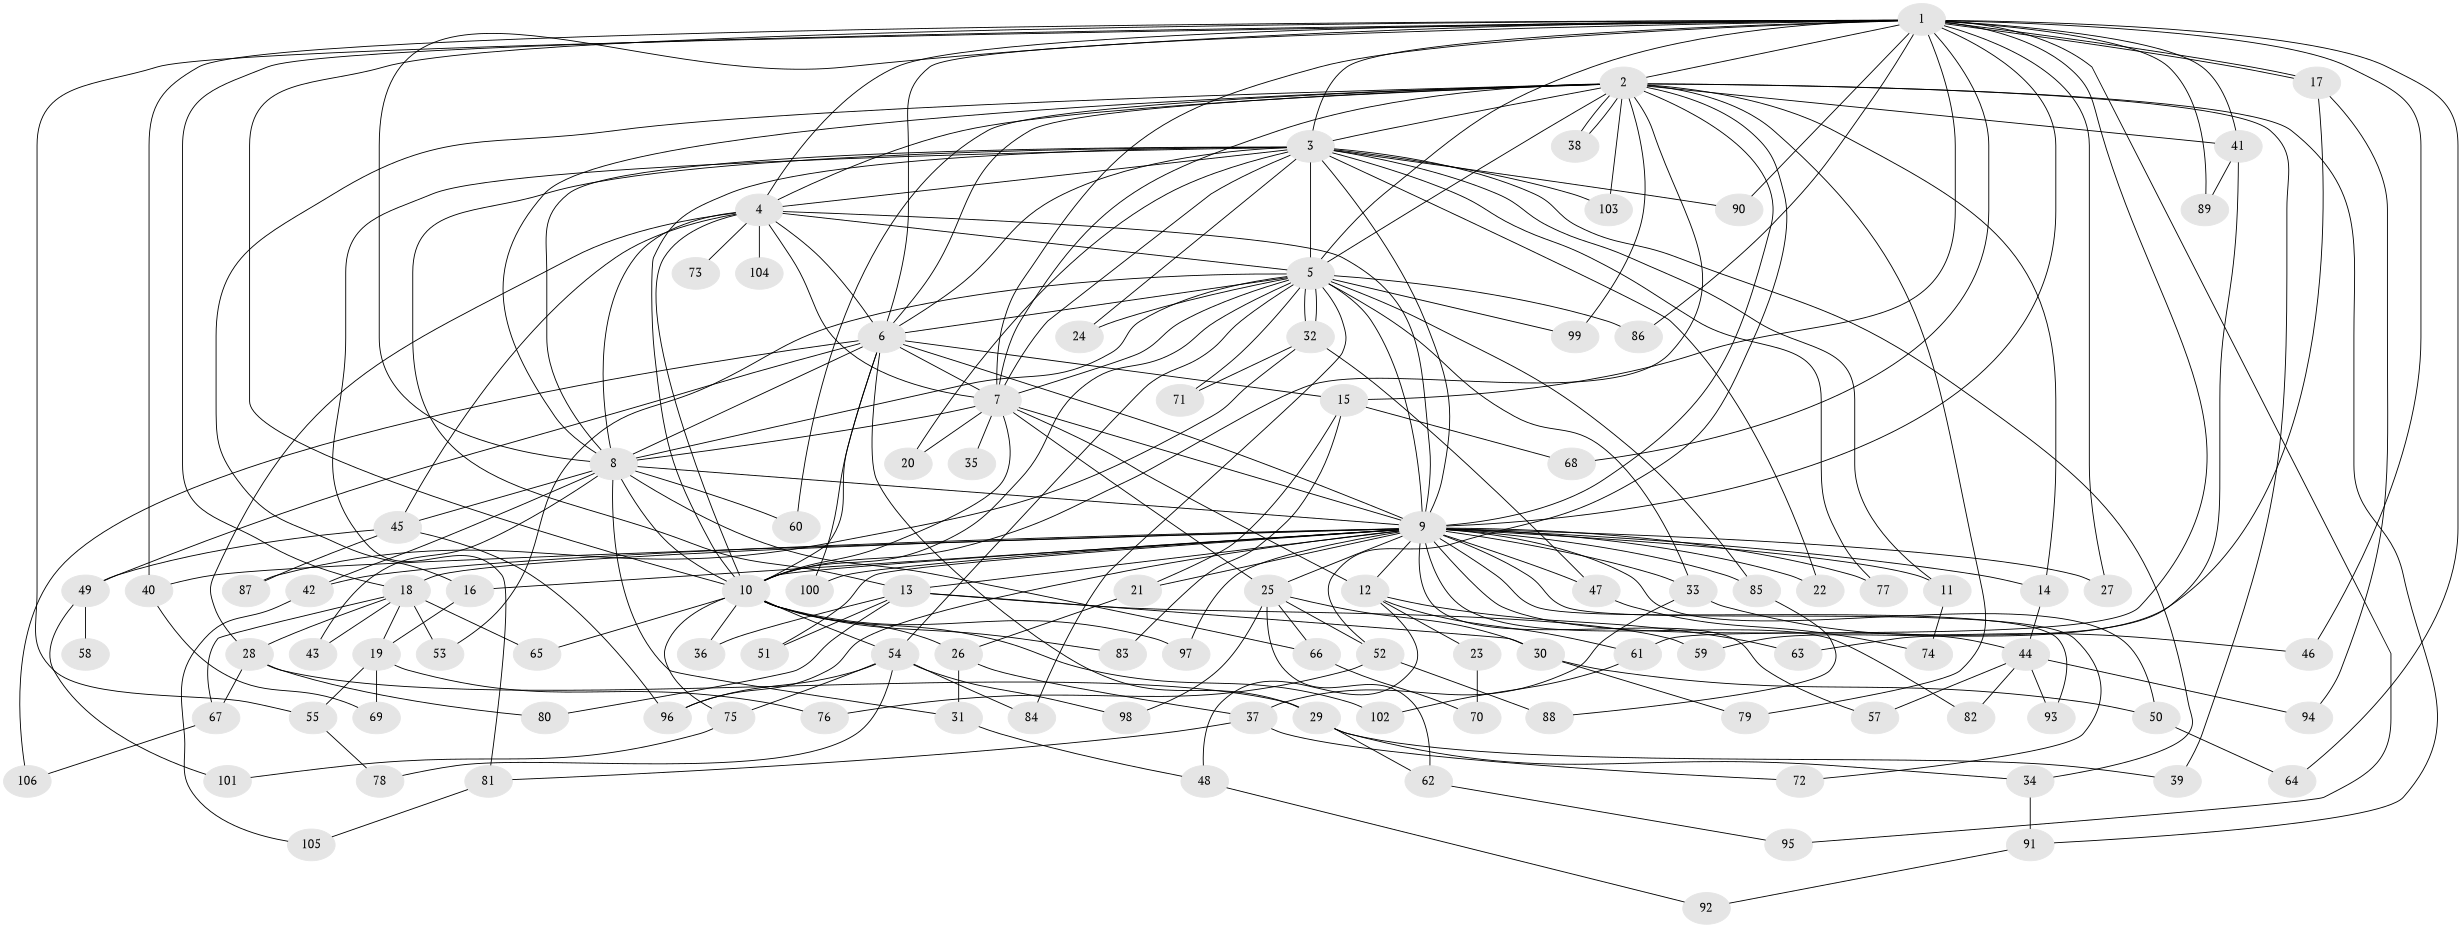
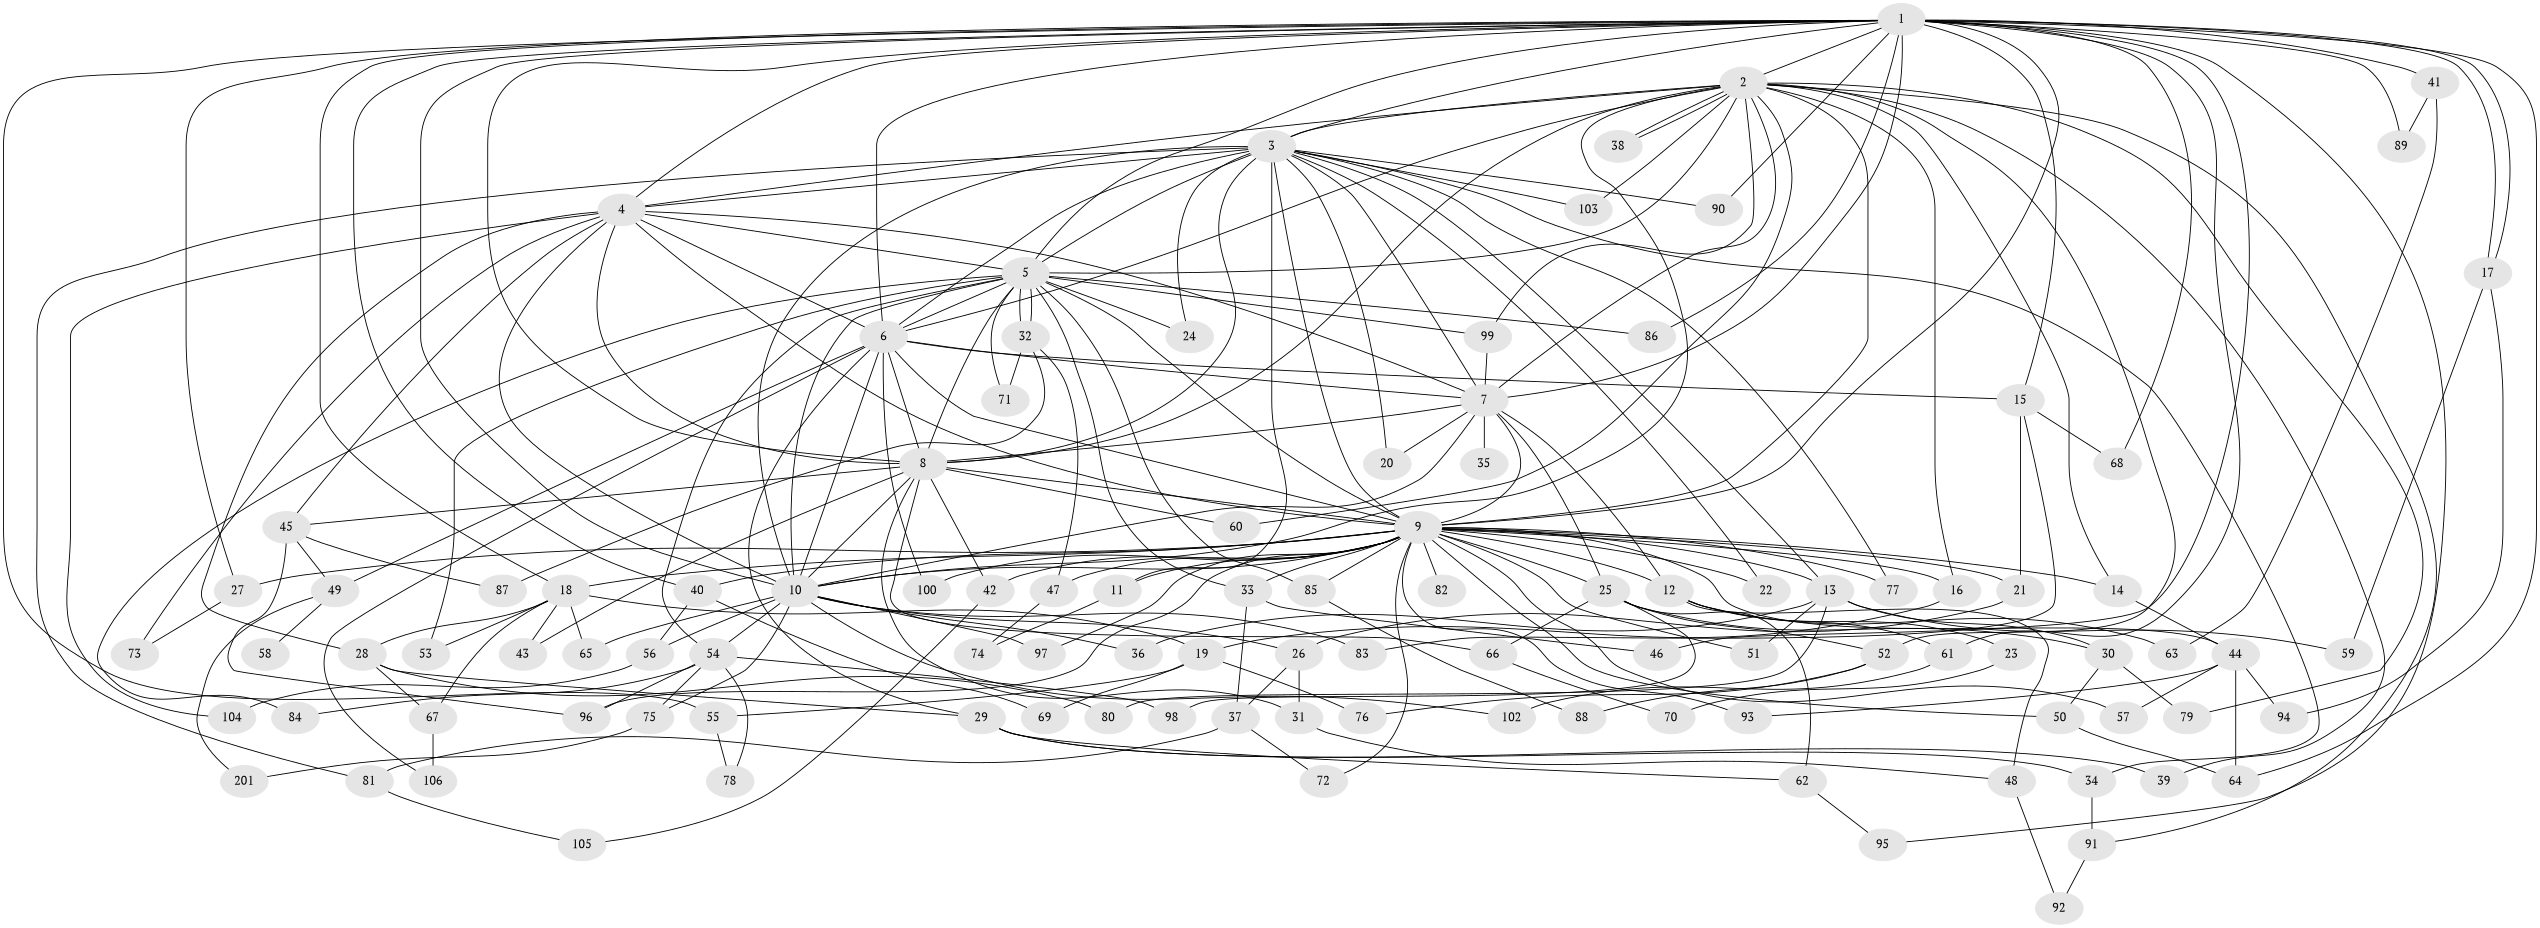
  graph {
    fontname="PT Serif"
    node [color=gray90 fontname="PT Serif" style=filled]
    edge [fontname="PT Serif"]
    1
    2
    3
    4
    5
    6
    7
    8
    9
    10
    15
    17
    18
    27
    40
    41
    46
    55
    61
    64
    68
    86
    89
    90
    95
    14
    16
    38
    39
    52
    60
    79
    91
    99
    103
    11
    13
    20
    22
    24
    34
    77
    81
    28
    45
    73
    104
    32
    33
    53
    54
    71
    84
    85
    29
    49
    100
    106
    12
    25
    35
    31
    42
    43
    66
    21
    44
    47
    50
    51
    57
    72
    82
    93
    97
    96
    26
    36
+   56
    65
    75
    83
    102
    59
    94
    19
    67
    69
    63
    78
    76
    88
    92
    74
    30
    80
    105
    87
    37
    98
    62
    58
-   101
+   101 [label=201]
    23
    48
    70
    1 -- 2
    1 -- 3
    1 -- 4
    1 -- 5
    1 -- 6
    1 -- 7
    1 -- 8
    1 -- 9
    1 -- 10
    1 -- 15
    1 -- 17
    1 -- 17
    1 -- 18
    1 -- 27
    1 -- 40
    1 -- 41
    1 -- 46
    1 -- 55
    1 -- 61
    1 -- 64
    1 -- 68
    1 -- 86
    1 -- 89
    1 -- 90
    1 -- 95
    2 -- 3
    2 -- 4
    2 -- 5
    2 -- 6
    2 -- 7
    2 -- 8
    2 -- 9
    2 -- 10
-   2 -- 41
    2 -- 14
    2 -- 16
    2 -- 38
    2 -- 38
    2 -- 39
    2 -- 52
    2 -- 60
    2 -- 79
    2 -- 91
    2 -- 99
    2 -- 103
    3 -- 4
    3 -- 5
    3 -- 6
    3 -- 7
    3 -- 8
    3 -- 9
    3 -- 10
    3 -- 90
    3 -- 103
    3 -- 11
    3 -- 13
    3 -- 20
    3 -- 22
    3 -- 24
    3 -- 34
    3 -- 77
    3 -- 81
    4 -- 5
    4 -- 6
    4 -- 7
    4 -- 8
    4 -- 9
    4 -- 10
    4 -- 28
    4 -- 45
    4 -- 73
    4 -- 104
    5 -- 6
-   5 -- 7
+   99 -- 7
    5 -- 8
    5 -- 9
    5 -- 10
    5 -- 86
    5 -- 99
    5 -- 24
    5 -- 32
    5 -- 32
    5 -- 33
    5 -- 53
    5 -- 54
    5 -- 71
    5 -- 84
    5 -- 85
    6 -- 7
    6 -- 8
    6 -- 9
    6 -- 10
    6 -- 15
    6 -- 29
    6 -- 49
    6 -- 100
    6 -- 106
    7 -- 8
    7 -- 9
    7 -- 10
    7 -- 20
    7 -- 12
    7 -- 25
    7 -- 35
    8 -- 9
    8 -- 10
    8 -- 60
    8 -- 45
    8 -- 31
    8 -- 42
    8 -- 43
    8 -- 66
    9 -- 10
    9 -- 18
    9 -- 27
    9 -- 40
    9 -- 14
    9 -- 16
    9 -- 11
    9 -- 13
    9 -- 22
    9 -- 77
    9 -- 33
    9 -- 85
    9 -- 100
    9 -- 12
    9 -- 25
    9 -- 42
    9 -- 21
    9 -- 44
    9 -- 47
    9 -- 50
    9 -- 51
    9 -- 57
    9 -- 72
    9 -- 82
    9 -- 93
    9 -- 97
    9 -- 96
    10 -- 54
    10 -- 97
    10 -- 26
    10 -- 36
+   10 -- 56
    10 -- 65
    10 -- 75
    10 -- 83
    10 -- 102
    15 -- 68
    15 -- 21
    15 -- 83
    17 -- 59
    17 -- 94
    18 -- 28
    18 -- 53
    18 -- 43
    18 -- 65
    18 -- 19
    18 -- 67
+   27 -- 73
+   40 -- 56
    40 -- 69
    41 -- 89
    41 -- 63
    55 -- 78
    61 -- 102
    14 -- 44
    16 -- 19
    52 -- 76
    52 -- 88
    91 -- 92
    11 -- 74
    13 -- 51
    13 -- 36
    13 -- 59
    13 -- 30
    13 -- 80
    34 -- 91
    81 -- 105
    28 -- 29
    28 -- 67
    28 -- 80
    45 -- 49
    45 -- 96
    45 -- 87
    32 -- 71
    32 -- 47
    32 -- 87
    33 -- 46
    33 -- 37
    54 -- 84
    54 -- 96
    54 -- 75
    54 -- 78
    54 -- 98
    85 -- 88
    29 -- 39
    29 -- 34
    29 -- 62
    49 -- 58
    49 -- 101
    12 -- 61
    12 -- 63
    12 -- 23
    12 -- 48
    25 -- 52
    25 -- 66
    25 -- 30
    25 -- 98
    25 -- 62
    31 -- 48
    42 -- 105
    66 -- 70
    21 -- 26
    44 -- 57
-   44 -- 82
+   44 -- 64
    44 -- 93
    44 -- 94
    47 -- 74
    50 -- 64
    26 -- 31
    26 -- 37
+   56 -- 104
    75 -- 101
    19 -- 55
    19 -- 69
    19 -- 76
    67 -- 106
    30 -- 79
    30 -- 50
    37 -- 81
    37 -- 72
    62 -- 95
    23 -- 70
    48 -- 92
  }
